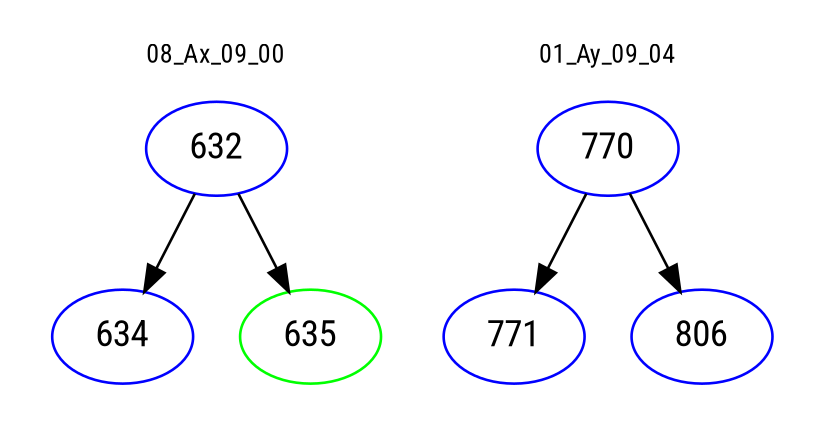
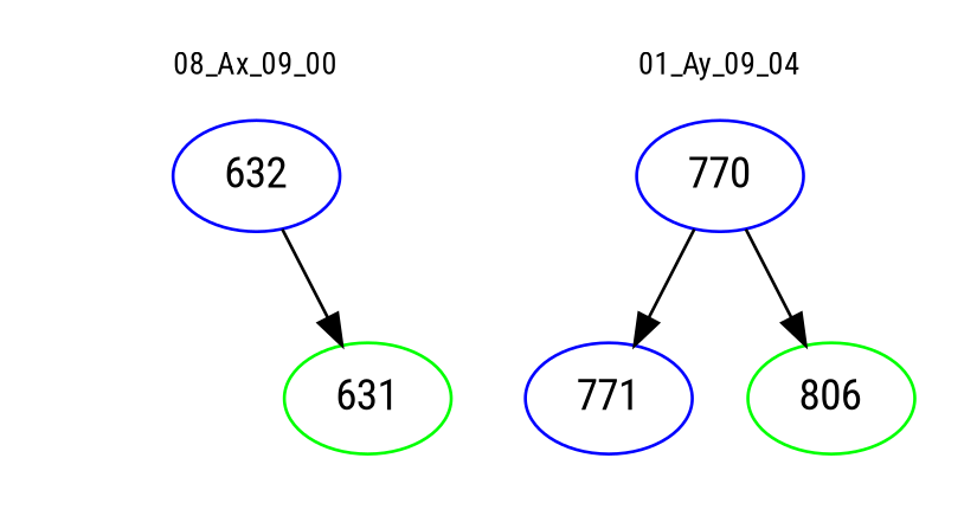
  digraph {
    fontname="Roboto Condensed"
    node [color=blue fontname="Roboto Condensed"]
    edge [color=black fontname="Roboto Condensed"]
    n1 [label=632]
-   n2 [label=634]
-   n3 [color=green label=635]
+   n3 [color=green label=631]
    n4 [label=770]
    n5 [label=771]
-   n6 [label=806]
+   n6 [color=green label=806]
    subgraph cluster_1 {
      color=white
      fontsize=10
      label="08_Ax_09_00"
      n1
-     n2
      n3
    }
    subgraph cluster_2 {
      color=white
      fontsize=10
      label="01_Ay_09_04"
      n4
      n5
      n6
    }
-   n1 -> n2
    n1 -> n3
    n4 -> n5
    n4 -> n6
  }
